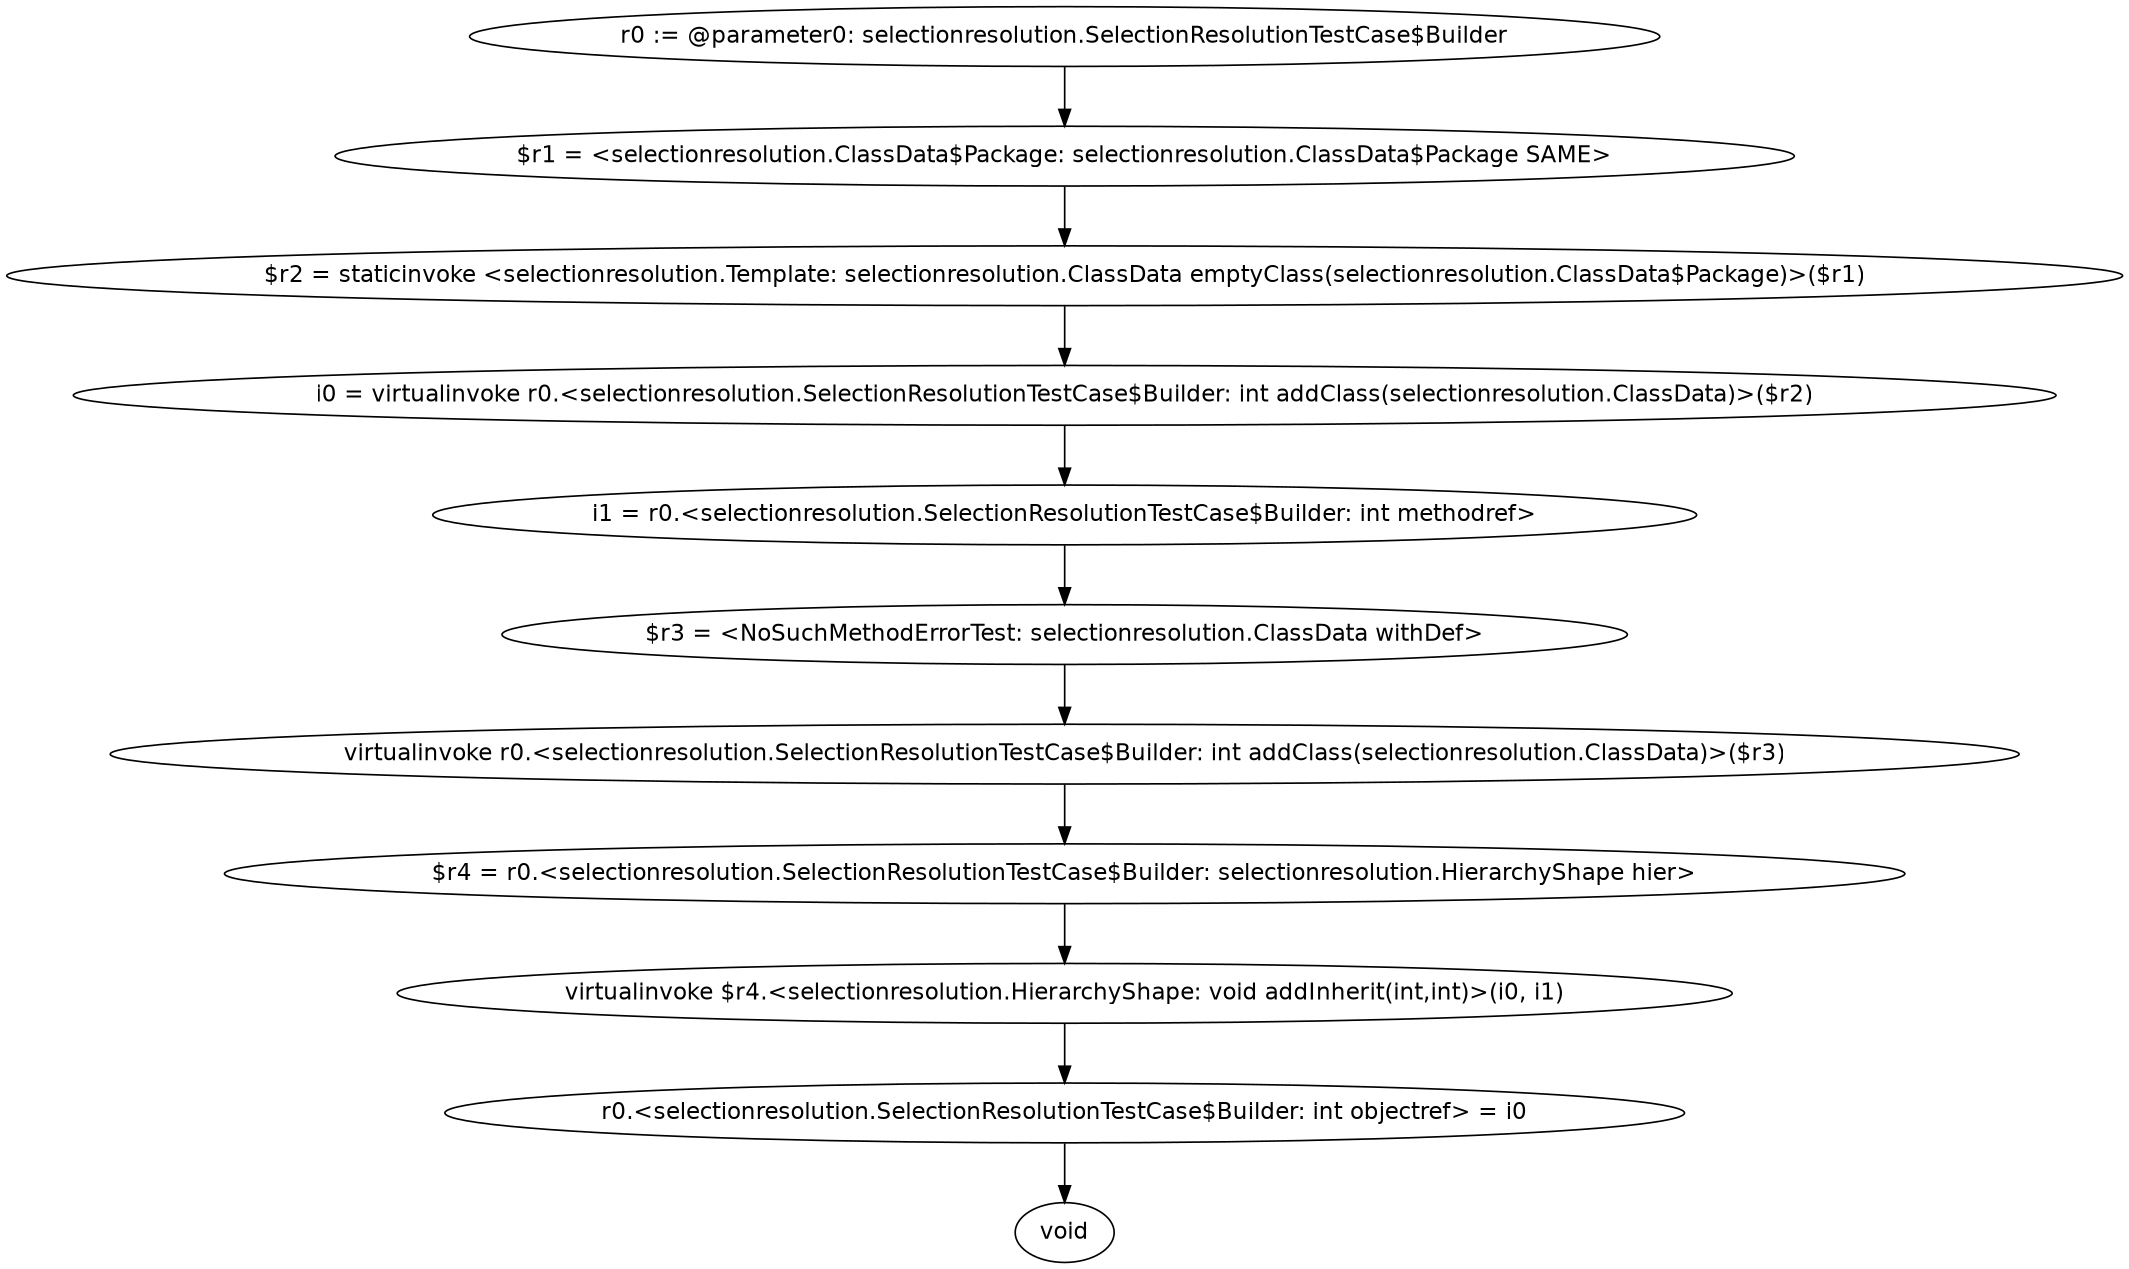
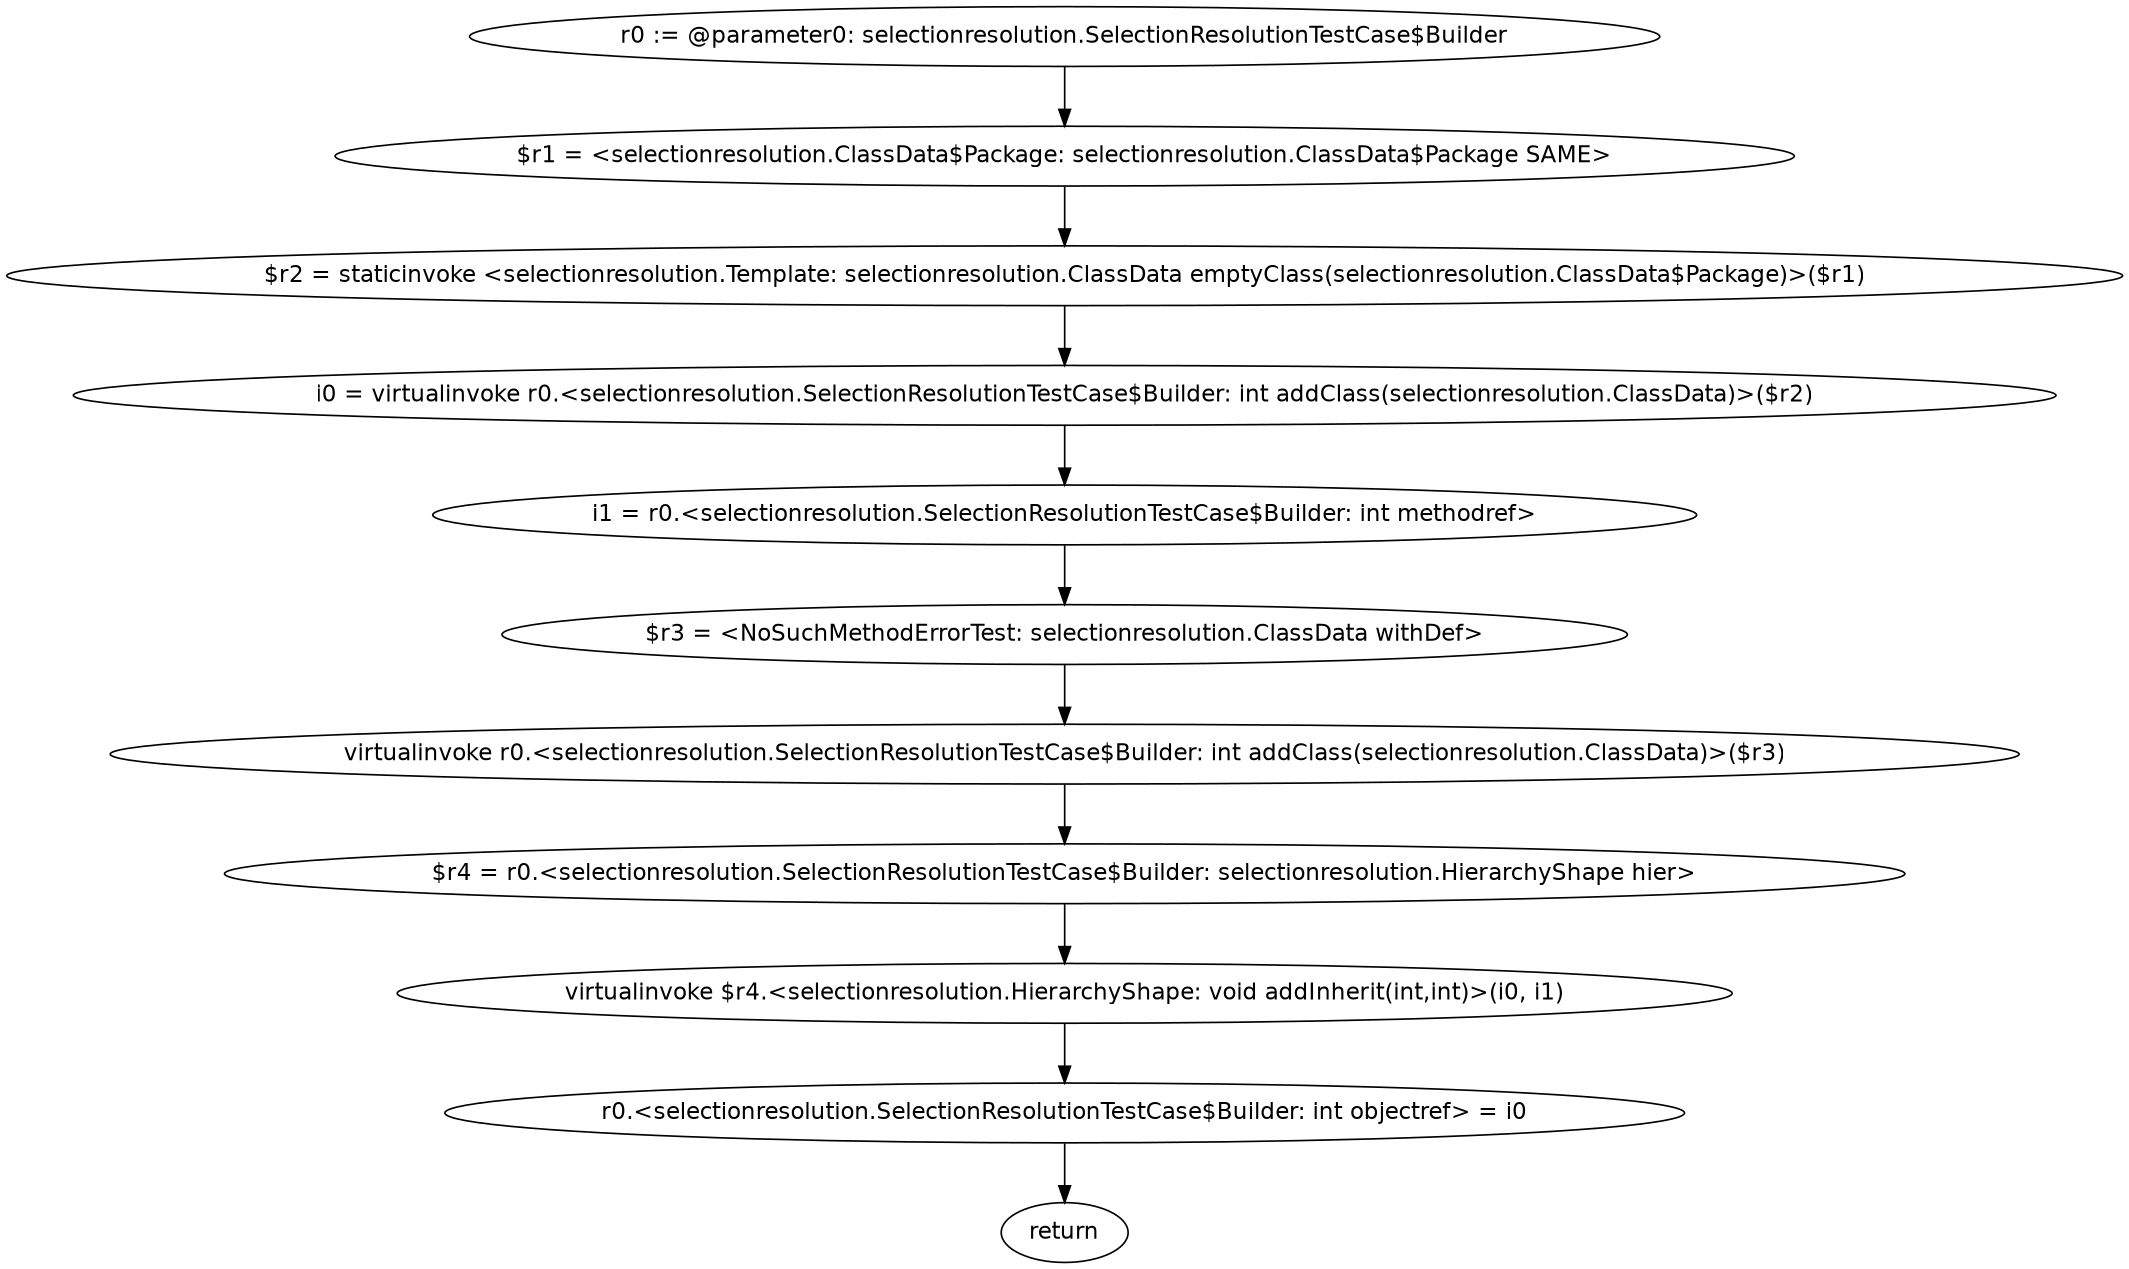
  digraph {
    fontname="DejaVu Sans"
    node [fontname="DejaVu Sans"]
    edge [fontname="DejaVu Sans"]
    "r0 := @parameter0: selectionresolution.SelectionResolutionTestCase$Builder"
    "$r1 = <selectionresolution.ClassData$Package: selectionresolution.ClassData$Package SAME>"
    "$r2 = staticinvoke <selectionresolution.Template: selectionresolution.ClassData emptyClass(selectionresolution.ClassData$Package)>($r1)"
    "i0 = virtualinvoke r0.<selectionresolution.SelectionResolutionTestCase$Builder: int addClass(selectionresolution.ClassData)>($r2)"
    "i1 = r0.<selectionresolution.SelectionResolutionTestCase$Builder: int methodref>"
    "$r3 = <NoSuchMethodErrorTest: selectionresolution.ClassData withDef>"
    "virtualinvoke r0.<selectionresolution.SelectionResolutionTestCase$Builder: int addClass(selectionresolution.ClassData)>($r3)"
    "$r4 = r0.<selectionresolution.SelectionResolutionTestCase$Builder: selectionresolution.HierarchyShape hier>"
    "virtualinvoke $r4.<selectionresolution.HierarchyShape: void addInherit(int,int)>(i0, i1)"
    "r0.<selectionresolution.SelectionResolutionTestCase$Builder: int objectref> = i0"
-   return [label=void]
+   return
    "r0 := @parameter0: selectionresolution.SelectionResolutionTestCase$Builder" -> "$r1 = <selectionresolution.ClassData$Package: selectionresolution.ClassData$Package SAME>"
    "$r1 = <selectionresolution.ClassData$Package: selectionresolution.ClassData$Package SAME>" -> "$r2 = staticinvoke <selectionresolution.Template: selectionresolution.ClassData emptyClass(selectionresolution.ClassData$Package)>($r1)"
    "$r2 = staticinvoke <selectionresolution.Template: selectionresolution.ClassData emptyClass(selectionresolution.ClassData$Package)>($r1)" -> "i0 = virtualinvoke r0.<selectionresolution.SelectionResolutionTestCase$Builder: int addClass(selectionresolution.ClassData)>($r2)"
    "i0 = virtualinvoke r0.<selectionresolution.SelectionResolutionTestCase$Builder: int addClass(selectionresolution.ClassData)>($r2)" -> "i1 = r0.<selectionresolution.SelectionResolutionTestCase$Builder: int methodref>"
    "i1 = r0.<selectionresolution.SelectionResolutionTestCase$Builder: int methodref>" -> "$r3 = <NoSuchMethodErrorTest: selectionresolution.ClassData withDef>"
    "$r3 = <NoSuchMethodErrorTest: selectionresolution.ClassData withDef>" -> "virtualinvoke r0.<selectionresolution.SelectionResolutionTestCase$Builder: int addClass(selectionresolution.ClassData)>($r3)"
    "virtualinvoke r0.<selectionresolution.SelectionResolutionTestCase$Builder: int addClass(selectionresolution.ClassData)>($r3)" -> "$r4 = r0.<selectionresolution.SelectionResolutionTestCase$Builder: selectionresolution.HierarchyShape hier>"
    "$r4 = r0.<selectionresolution.SelectionResolutionTestCase$Builder: selectionresolution.HierarchyShape hier>" -> "virtualinvoke $r4.<selectionresolution.HierarchyShape: void addInherit(int,int)>(i0, i1)"
    "virtualinvoke $r4.<selectionresolution.HierarchyShape: void addInherit(int,int)>(i0, i1)" -> "r0.<selectionresolution.SelectionResolutionTestCase$Builder: int objectref> = i0"
    "r0.<selectionresolution.SelectionResolutionTestCase$Builder: int objectref> = i0" -> return
  }
